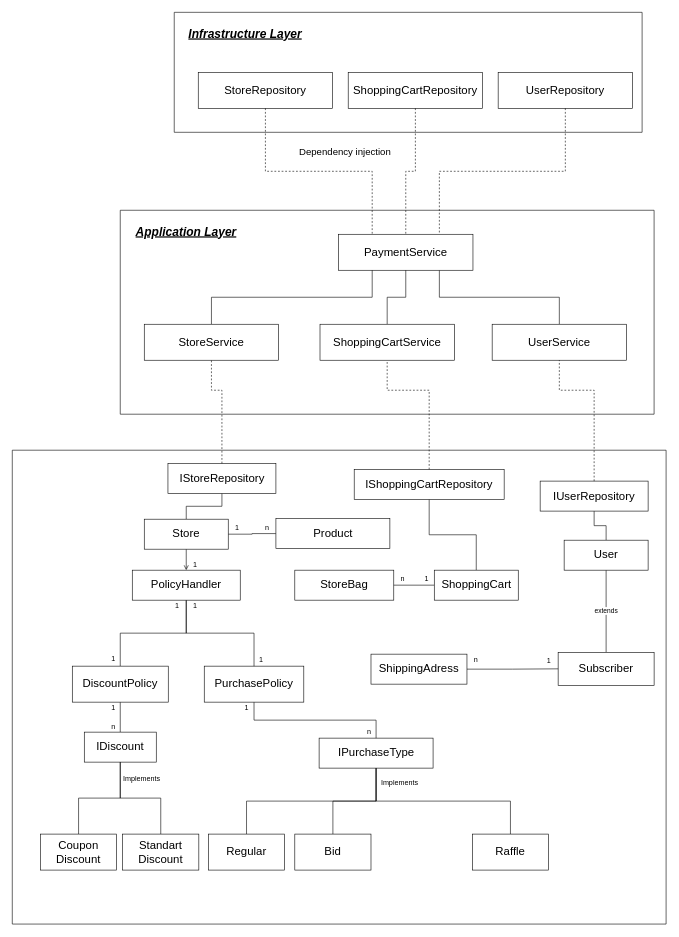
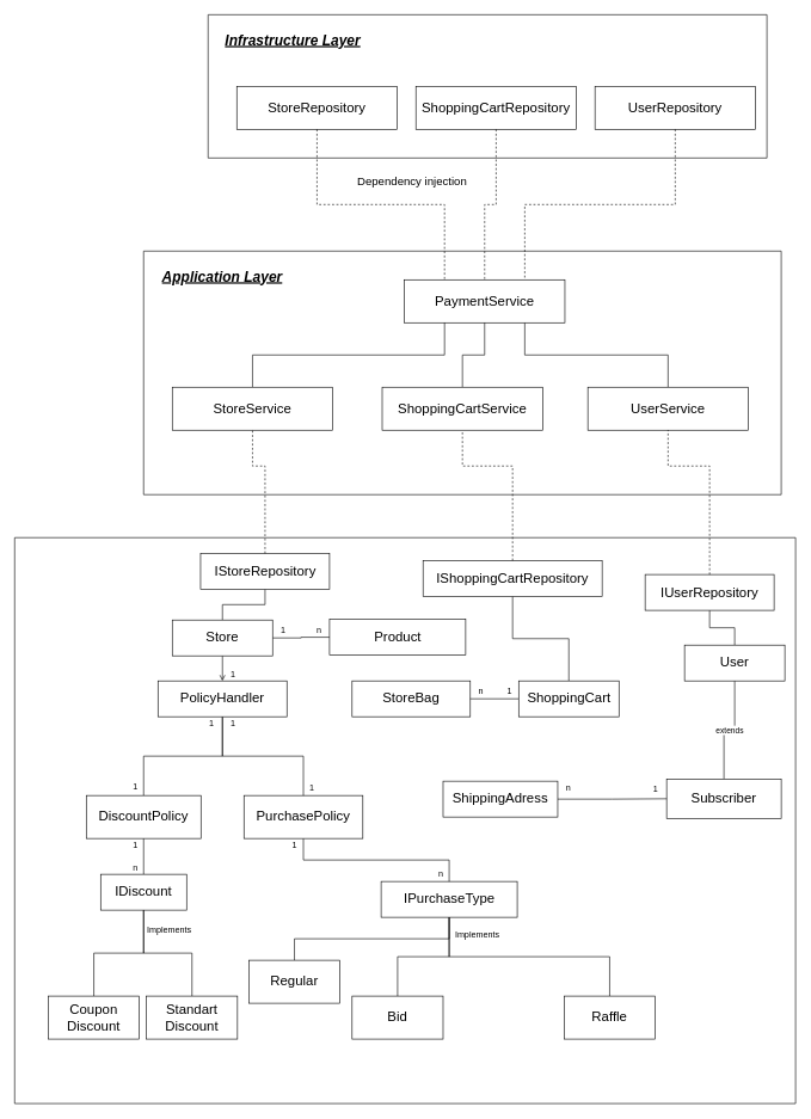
  <mxCell id="0" />
  <mxCell id="1" parent="0" />
  <mxCell id="2" value="" style="swimlane;startSize=0;" parent="1" vertex="1"><mxGeometry x="20" y="750" width="1090" height="790" as="geometry" /></mxCell>
  <mxCell id="3" value="StoreBag" style="rounded=0;whiteSpace=wrap;html=1;fontSize=19;" parent="2" vertex="1"><mxGeometry x="471" y="200" width="165" height="50" as="geometry" /></mxCell>
  <mxCell id="4" value="extends" style="edgeStyle=orthogonalEdgeStyle;rounded=0;orthogonalLoop=1;jettySize=auto;html=1;exitX=0.5;exitY=0;exitDx=0;exitDy=0;entryX=0.5;entryY=1;entryDx=0;entryDy=0;endArrow=none;startFill=0;" parent="2" source="5" target="23" edge="1"><mxGeometry relative="1" as="geometry" /></mxCell>
  <mxCell id="5" value="Subscriber" style="rounded=0;whiteSpace=wrap;html=1;fontSize=19;" parent="2" vertex="1"><mxGeometry x="910" y="337" width="160" height="55" as="geometry" /></mxCell>
  <mxCell id="6" style="edgeStyle=orthogonalEdgeStyle;rounded=0;orthogonalLoop=1;jettySize=auto;html=1;exitX=0.5;exitY=1;exitDx=0;exitDy=0;entryX=0.5;entryY=0;entryDx=0;entryDy=0;endArrow=none;startFill=0;" parent="2" source="7" target="38" edge="1"><mxGeometry relative="1" as="geometry" /></mxCell>
  <mxCell id="7" value="IPurchaseType" style="rounded=0;whiteSpace=wrap;html=1;fontSize=19;" parent="2" vertex="1"><mxGeometry x="511.5" y="480" width="190" height="50" as="geometry" /></mxCell>
  <mxCell id="8" style="edgeStyle=orthogonalEdgeStyle;rounded=0;orthogonalLoop=1;jettySize=auto;html=1;exitX=0.5;exitY=0;exitDx=0;exitDy=0;entryX=0.5;entryY=1;entryDx=0;entryDy=0;endArrow=none;startFill=0;" parent="2" source="9" target="11" edge="1"><mxGeometry relative="1" as="geometry" /></mxCell>
  <mxCell id="9" value="IDiscount" style="rounded=0;whiteSpace=wrap;html=1;fontSize=19;" parent="2" vertex="1"><mxGeometry x="120" y="470" width="120" height="50" as="geometry" /></mxCell>
  <mxCell id="10" style="edgeStyle=orthogonalEdgeStyle;rounded=0;orthogonalLoop=1;jettySize=auto;html=1;exitX=0.5;exitY=0;exitDx=0;exitDy=0;entryX=0.5;entryY=1;entryDx=0;entryDy=0;endArrow=none;startFill=0;" parent="2" source="11" target="15" edge="1"><mxGeometry relative="1" as="geometry" /></mxCell>
  <mxCell id="11" value="DiscountPolicy" style="rounded=0;whiteSpace=wrap;html=1;fontSize=19;" parent="2" vertex="1"><mxGeometry x="100" y="360" width="160" height="60" as="geometry" /></mxCell>
  <mxCell id="12" style="edgeStyle=orthogonalEdgeStyle;rounded=0;orthogonalLoop=1;jettySize=auto;html=1;exitX=0.5;exitY=1;exitDx=0;exitDy=0;entryX=0.5;entryY=0;entryDx=0;entryDy=0;endArrow=none;startFill=0;" parent="2" source="13" target="7" edge="1"><mxGeometry relative="1" as="geometry" /></mxCell>
  <mxCell id="13" value="PurchasePolicy" style="rounded=0;whiteSpace=wrap;html=1;fontSize=19;" parent="2" vertex="1"><mxGeometry x="320" y="360" width="166" height="60" as="geometry" /></mxCell>
  <mxCell id="14" style="edgeStyle=orthogonalEdgeStyle;rounded=0;orthogonalLoop=1;jettySize=auto;html=1;exitX=0.5;exitY=1;exitDx=0;exitDy=0;entryX=0.5;entryY=0;entryDx=0;entryDy=0;endArrow=none;startFill=0;" parent="2" source="15" target="13" edge="1"><mxGeometry relative="1" as="geometry" /></mxCell>
  <mxCell id="15" value="PolicyHandler" style="rounded=0;whiteSpace=wrap;html=1;fontSize=19;" parent="2" vertex="1"><mxGeometry x="200" y="200" width="180" height="50" as="geometry" /></mxCell>
  <mxCell id="16" value="1" style="text;html=1;align=center;verticalAlign=middle;whiteSpace=wrap;rounded=0;" parent="2" vertex="1"><mxGeometry x="260" y="151.25" width="30" height="17.5" as="geometry" /></mxCell>
  <mxCell id="17" style="edgeStyle=orthogonalEdgeStyle;rounded=0;orthogonalLoop=1;jettySize=auto;html=1;exitX=0.5;exitY=1;exitDx=0;exitDy=0;entryX=0.5;entryY=0;entryDx=0;entryDy=0;endArrow=open;startFill=0;" parent="2" source="20" target="15" edge="1"><mxGeometry relative="1" as="geometry" /></mxCell>
  <mxCell id="18" style="edgeStyle=orthogonalEdgeStyle;rounded=0;orthogonalLoop=1;jettySize=auto;html=1;exitX=0.5;exitY=0;exitDx=0;exitDy=0;entryX=0.5;entryY=1;entryDx=0;entryDy=0;endArrow=none;startFill=0;" parent="2" source="20" target="57" edge="1"><mxGeometry relative="1" as="geometry" /></mxCell>
  <mxCell id="19" style="edgeStyle=orthogonalEdgeStyle;rounded=0;orthogonalLoop=1;jettySize=auto;html=1;exitX=1;exitY=0.5;exitDx=0;exitDy=0;entryX=0;entryY=0.5;entryDx=0;entryDy=0;endArrow=none;startFill=0;" parent="2" source="20" target="21" edge="1"><mxGeometry relative="1" as="geometry" /></mxCell>
  <mxCell id="20" value="Store" style="rounded=0;whiteSpace=wrap;html=1;fontSize=19;" parent="2" vertex="1"><mxGeometry x="220" y="115" width="140" height="50" as="geometry" /></mxCell>
  <mxCell id="21" value="Product" style="rounded=0;whiteSpace=wrap;html=1;fontSize=19;" parent="2" vertex="1"><mxGeometry x="439.5" y="114" width="190" height="50" as="geometry" /></mxCell>
  <mxCell id="22" style="edgeStyle=orthogonalEdgeStyle;rounded=0;orthogonalLoop=1;jettySize=auto;html=1;exitX=0.5;exitY=0;exitDx=0;exitDy=0;entryX=0.5;entryY=1;entryDx=0;entryDy=0;endArrow=none;startFill=0;" parent="2" source="23" target="56" edge="1"><mxGeometry relative="1" as="geometry" /></mxCell>
- <mxCell id="23" value="User" style="rounded=0;whiteSpace=wrap;html=1;fontSize=19;" parent="2" vertex="1"><mxGeometry x="920" y="150" width="140" height="50" as="geometry" /></mxCell>
+ <mxCell id="23" value="User" style="rounded=0;whiteSpace=wrap;html=1;fontSize=19;" parent="2" vertex="1"><mxGeometry x="935" y="150" width="140" height="50" as="geometry" /></mxCell>
  <mxCell id="24" style="edgeStyle=orthogonalEdgeStyle;rounded=0;orthogonalLoop=1;jettySize=auto;html=1;exitX=0;exitY=0.5;exitDx=0;exitDy=0;entryX=1;entryY=0.5;entryDx=0;entryDy=0;endArrow=none;startFill=0;" parent="2" source="26" target="3" edge="1"><mxGeometry relative="1" as="geometry" /></mxCell>
  <mxCell id="25" style="edgeStyle=orthogonalEdgeStyle;rounded=0;orthogonalLoop=1;jettySize=auto;html=1;exitX=0.5;exitY=0;exitDx=0;exitDy=0;entryX=0.5;entryY=1;entryDx=0;entryDy=0;endArrow=none;startFill=0;" edge="1" parent="2" source="26" target="58"><mxGeometry relative="1" as="geometry" /></mxCell>
  <mxCell id="26" value="ShoppingCart" style="rounded=0;whiteSpace=wrap;html=1;fontSize=19;" parent="2" vertex="1"><mxGeometry x="703.5" y="200" width="140" height="50" as="geometry" /></mxCell>
  <mxCell id="27" value="n" style="text;html=1;align=center;verticalAlign=middle;whiteSpace=wrap;rounded=0;" parent="2" vertex="1"><mxGeometry x="635.5" y="205.5" width="30" height="17.5" as="geometry" /></mxCell>
  <mxCell id="28" value="1" style="text;html=1;align=center;verticalAlign=middle;whiteSpace=wrap;rounded=0;" parent="2" vertex="1"><mxGeometry x="675.5" y="206" width="30" height="17.5" as="geometry" /></mxCell>
  <mxCell id="29" value="1" style="text;html=1;align=center;verticalAlign=middle;whiteSpace=wrap;rounded=0;" parent="2" vertex="1"><mxGeometry x="260" y="250" width="30" height="17.5" as="geometry" /></mxCell>
  <mxCell id="30" value="1" style="text;html=1;align=center;verticalAlign=middle;whiteSpace=wrap;rounded=0;" parent="2" vertex="1"><mxGeometry x="154" y="339.5" width="30" height="17.5" as="geometry" /></mxCell>
  <mxCell id="31" value="1" style="text;html=1;align=center;verticalAlign=middle;whiteSpace=wrap;rounded=0;" parent="2" vertex="1"><mxGeometry x="290" y="250" width="30" height="17.5" as="geometry" /></mxCell>
  <mxCell id="32" value="1" style="text;html=1;align=center;verticalAlign=middle;whiteSpace=wrap;rounded=0;" parent="2" vertex="1"><mxGeometry x="290" y="182.5" width="30" height="17.5" as="geometry" /></mxCell>
  <mxCell id="33" value="1" style="text;html=1;align=center;verticalAlign=middle;whiteSpace=wrap;rounded=0;" parent="2" vertex="1"><mxGeometry x="400" y="340" width="30" height="17.5" as="geometry" /></mxCell>
  <mxCell id="34" value="1" style="text;html=1;align=center;verticalAlign=middle;whiteSpace=wrap;rounded=0;" parent="2" vertex="1"><mxGeometry x="154" y="420" width="30" height="17.5" as="geometry" /></mxCell>
  <mxCell id="35" value="n" style="text;html=1;align=center;verticalAlign=middle;whiteSpace=wrap;rounded=0;" parent="2" vertex="1"><mxGeometry x="154" y="452.5" width="30" height="17.5" as="geometry" /></mxCell>
  <mxCell id="36" value="1" style="text;html=1;align=center;verticalAlign=middle;whiteSpace=wrap;rounded=0;" parent="2" vertex="1"><mxGeometry x="376" y="420" width="30" height="17.5" as="geometry" /></mxCell>
  <mxCell id="37" value="n" style="text;html=1;align=center;verticalAlign=middle;whiteSpace=wrap;rounded=0;" parent="2" vertex="1"><mxGeometry x="580" y="460" width="30" height="17.5" as="geometry" /></mxCell>
- <mxCell id="38" value="Regular" style="rounded=0;whiteSpace=wrap;html=1;fontSize=19;" parent="2" vertex="1"><mxGeometry x="327" y="640" width="127" height="60" as="geometry" /></mxCell>
+ <mxCell id="38" value="Regular" style="rounded=0;whiteSpace=wrap;html=1;fontSize=19;" parent="2" vertex="1"><mxGeometry x="327" y="590" width="127" height="60" as="geometry" /></mxCell>
  <mxCell id="39" style="edgeStyle=orthogonalEdgeStyle;rounded=0;orthogonalLoop=1;jettySize=auto;html=1;exitX=0.5;exitY=0;exitDx=0;exitDy=0;entryX=0.5;entryY=1;entryDx=0;entryDy=0;endArrow=none;startFill=0;" parent="2" source="40" target="7" edge="1"><mxGeometry relative="1" as="geometry" /></mxCell>
  <mxCell id="40" value="Bid" style="rounded=0;whiteSpace=wrap;html=1;fontSize=19;" parent="2" vertex="1"><mxGeometry x="471" y="640" width="127" height="60" as="geometry" /></mxCell>
  <mxCell id="41" style="edgeStyle=orthogonalEdgeStyle;rounded=0;orthogonalLoop=1;jettySize=auto;html=1;exitX=0.5;exitY=0;exitDx=0;exitDy=0;entryX=0.5;entryY=1;entryDx=0;entryDy=0;endArrow=none;startFill=0;" parent="2" source="42" target="7" edge="1"><mxGeometry relative="1" as="geometry" /></mxCell>
  <mxCell id="42" value="Raffle" style="rounded=0;whiteSpace=wrap;html=1;fontSize=19;" parent="2" vertex="1"><mxGeometry x="767" y="640" width="127" height="60" as="geometry" /></mxCell>
  <mxCell id="43" style="edgeStyle=orthogonalEdgeStyle;rounded=0;orthogonalLoop=1;jettySize=auto;html=1;exitX=0.5;exitY=1;exitDx=0;exitDy=0;" parent="2" edge="1"><mxGeometry relative="1" as="geometry"><mxPoint x="585.5" y="480" as="sourcePoint" /><mxPoint x="585.5" y="480" as="targetPoint" /></mxGeometry></mxCell>
  <mxCell id="44" style="edgeStyle=orthogonalEdgeStyle;rounded=0;orthogonalLoop=1;jettySize=auto;html=1;exitX=0.5;exitY=0;exitDx=0;exitDy=0;entryX=0.5;entryY=1;entryDx=0;entryDy=0;endArrow=none;startFill=0;" parent="2" source="45" target="9" edge="1"><mxGeometry relative="1" as="geometry" /></mxCell>
  <mxCell id="45" value="Standart Discount" style="rounded=0;whiteSpace=wrap;html=1;fontSize=19;" parent="2" vertex="1"><mxGeometry x="184" y="640" width="127" height="60" as="geometry" /></mxCell>
  <mxCell id="46" style="edgeStyle=orthogonalEdgeStyle;rounded=0;orthogonalLoop=1;jettySize=auto;html=1;exitX=0.5;exitY=0;exitDx=0;exitDy=0;entryX=0.5;entryY=1;entryDx=0;entryDy=0;endArrow=none;startFill=0;" parent="2" source="47" target="9" edge="1"><mxGeometry relative="1" as="geometry" /></mxCell>
  <mxCell id="47" value="Coupon&lt;br&gt;Discount" style="rounded=0;whiteSpace=wrap;html=1;fontSize=19;" parent="2" vertex="1"><mxGeometry x="47" y="640" width="127" height="60" as="geometry" /></mxCell>
  <mxCell id="48" value="1" style="text;html=1;align=center;verticalAlign=middle;whiteSpace=wrap;rounded=0;" parent="2" vertex="1"><mxGeometry x="360" y="120.5" width="30" height="17.5" as="geometry" /></mxCell>
  <mxCell id="49" value="n" style="text;html=1;align=center;verticalAlign=middle;whiteSpace=wrap;rounded=0;" parent="2" vertex="1"><mxGeometry x="409.5" y="120.5" width="30" height="17.5" as="geometry" /></mxCell>
  <mxCell id="50" value="Implements" style="text;html=1;align=center;verticalAlign=middle;whiteSpace=wrap;rounded=0;" parent="2" vertex="1"><mxGeometry x="186" y="533" width="60" height="30" as="geometry" /></mxCell>
  <mxCell id="51" value="Implements" style="text;html=1;align=center;verticalAlign=middle;whiteSpace=wrap;rounded=0;" parent="2" vertex="1"><mxGeometry x="616" y="540" width="60" height="30" as="geometry" /></mxCell>
  <mxCell id="52" style="edgeStyle=orthogonalEdgeStyle;rounded=0;orthogonalLoop=1;jettySize=auto;html=1;exitX=1;exitY=0.5;exitDx=0;exitDy=0;entryX=0;entryY=0.5;entryDx=0;entryDy=0;endArrow=none;startFill=0;" parent="2" source="53" target="5" edge="1"><mxGeometry relative="1" as="geometry" /></mxCell>
  <mxCell id="53" value="ShippingAdress" style="rounded=0;whiteSpace=wrap;html=1;fontSize=19;" parent="2" vertex="1"><mxGeometry x="598" y="340" width="160" height="50" as="geometry" /></mxCell>
  <mxCell id="54" value="1" style="text;html=1;align=center;verticalAlign=middle;whiteSpace=wrap;rounded=0;" parent="2" vertex="1"><mxGeometry x="880" y="342.5" width="30" height="17.5" as="geometry" /></mxCell>
  <mxCell id="55" value="n" style="text;html=1;align=center;verticalAlign=middle;whiteSpace=wrap;rounded=0;" parent="2" vertex="1"><mxGeometry x="758" y="340" width="30" height="17.5" as="geometry" /></mxCell>
  <mxCell id="56" value="IUserRepository" style="rounded=0;whiteSpace=wrap;html=1;fontSize=19;" parent="2" vertex="1"><mxGeometry x="880" y="51.5" width="180" height="50" as="geometry" /></mxCell>
  <mxCell id="57" value="IStoreRepository" style="rounded=0;whiteSpace=wrap;html=1;fontSize=19;" parent="2" vertex="1"><mxGeometry x="259.5" y="22" width="180" height="50" as="geometry" /></mxCell>
  <mxCell id="58" value="IShoppingCartRepository" style="rounded=0;whiteSpace=wrap;html=1;fontSize=19;" vertex="1" parent="2"><mxGeometry x="570" y="32" width="250" height="50" as="geometry" /></mxCell>
  <mxCell id="59" value="" style="swimlane;startSize=0;" parent="1" vertex="1"><mxGeometry x="200" y="350" width="890" height="340" as="geometry" /></mxCell>
  <mxCell id="60" style="edgeStyle=orthogonalEdgeStyle;rounded=0;orthogonalLoop=1;jettySize=auto;html=1;exitX=0.5;exitY=0;exitDx=0;exitDy=0;entryX=0.75;entryY=1;entryDx=0;entryDy=0;endArrow=none;startFill=0;" edge="1" parent="59" source="61" target="62"><mxGeometry relative="1" as="geometry" /></mxCell>
  <mxCell id="61" value="UserService" style="rounded=0;whiteSpace=wrap;html=1;fontSize=19;" parent="59" vertex="1"><mxGeometry x="620" y="190" width="224" height="60" as="geometry" /></mxCell>
  <mxCell id="62" value="PaymentService" style="rounded=0;whiteSpace=wrap;html=1;fontSize=19;" parent="59" vertex="1"><mxGeometry x="364" y="40" width="224" height="60" as="geometry" /></mxCell>
  <mxCell id="63" style="edgeStyle=orthogonalEdgeStyle;rounded=0;orthogonalLoop=1;jettySize=auto;html=1;exitX=0.5;exitY=0;exitDx=0;exitDy=0;entryX=0.25;entryY=1;entryDx=0;entryDy=0;endArrow=none;startFill=0;" edge="1" parent="59" source="64" target="62"><mxGeometry relative="1" as="geometry" /></mxCell>
  <mxCell id="64" value="StoreService" style="rounded=0;whiteSpace=wrap;html=1;fontSize=19;" parent="59" vertex="1"><mxGeometry x="40" y="190" width="224" height="60" as="geometry" /></mxCell>
  <mxCell id="65" value="Application Layer" style="text;html=1;align=center;verticalAlign=middle;whiteSpace=wrap;rounded=0;fontSize=20;fontStyle=7" parent="59" vertex="1"><mxGeometry x="20" y="20" width="180" height="30" as="geometry" /></mxCell>
  <mxCell id="66" style="edgeStyle=orthogonalEdgeStyle;rounded=0;orthogonalLoop=1;jettySize=auto;html=1;exitX=0.5;exitY=0;exitDx=0;exitDy=0;entryX=0.5;entryY=1;entryDx=0;entryDy=0;endArrow=none;startFill=0;" edge="1" parent="59" source="67" target="62"><mxGeometry relative="1" as="geometry" /></mxCell>
  <mxCell id="67" value="ShoppingCartService" style="rounded=0;whiteSpace=wrap;html=1;fontSize=19;" vertex="1" parent="59"><mxGeometry x="333" y="190" width="224" height="60" as="geometry" /></mxCell>
  <mxCell id="68" value="" style="swimlane;startSize=0;" parent="1" vertex="1"><mxGeometry x="290" y="20" width="780" height="200" as="geometry" /></mxCell>
  <mxCell id="69" value="Infrastructure Layer" style="text;html=1;align=center;verticalAlign=middle;whiteSpace=wrap;rounded=0;fontSize=20;fontStyle=7" parent="68" vertex="1"><mxGeometry x="17" y="20" width="203" height="30" as="geometry" /></mxCell>
  <mxCell id="70" value="StoreRepository" style="rounded=0;whiteSpace=wrap;html=1;fontSize=19;" parent="68" vertex="1"><mxGeometry x="40" y="100" width="224" height="60" as="geometry" /></mxCell>
  <mxCell id="71" value="UserRepository" style="rounded=0;whiteSpace=wrap;html=1;fontSize=19;" parent="68" vertex="1"><mxGeometry x="540" y="100" width="224" height="60" as="geometry" /></mxCell>
  <mxCell id="72" value="ShoppingCartRepository" style="rounded=0;whiteSpace=wrap;html=1;fontSize=19;" vertex="1" parent="68"><mxGeometry x="290" y="100" width="224" height="60" as="geometry" /></mxCell>
  <mxCell id="73" value="&lt;font style=&quot;font-size: 16px;&quot;&gt;Dependency injection&lt;/font&gt;" style="text;html=1;align=center;verticalAlign=middle;whiteSpace=wrap;rounded=0;" parent="1" vertex="1"><mxGeometry x="490" y="233" width="170" height="40" as="geometry" /></mxCell>
  <mxCell id="74" style="edgeStyle=orthogonalEdgeStyle;rounded=0;orthogonalLoop=1;jettySize=auto;html=1;exitX=0.5;exitY=0;exitDx=0;exitDy=0;entryX=0.5;entryY=1;entryDx=0;entryDy=0;endArrow=none;startFill=0;dashed=1;" edge="1" parent="1" source="58" target="67"><mxGeometry relative="1" as="geometry"><Array as="points"><mxPoint x="715" y="650" /><mxPoint x="645" y="650" /></Array></mxGeometry></mxCell>
  <mxCell id="75" style="edgeStyle=orthogonalEdgeStyle;rounded=0;orthogonalLoop=1;jettySize=auto;html=1;exitX=0.5;exitY=0;exitDx=0;exitDy=0;entryX=0.5;entryY=1;entryDx=0;entryDy=0;endArrow=none;startFill=0;dashed=1;" edge="1" parent="1" source="57" target="64"><mxGeometry relative="1" as="geometry"><Array as="points"><mxPoint x="369" y="650" /><mxPoint x="352" y="650" /></Array></mxGeometry></mxCell>
  <mxCell id="76" style="edgeStyle=orthogonalEdgeStyle;rounded=0;orthogonalLoop=1;jettySize=auto;html=1;exitX=0.5;exitY=0;exitDx=0;exitDy=0;entryX=0.5;entryY=1;entryDx=0;entryDy=0;endArrow=none;startFill=0;dashed=1;" edge="1" parent="1" source="56" target="61"><mxGeometry relative="1" as="geometry"><Array as="points"><mxPoint x="990" y="650" /><mxPoint x="932" y="650" /></Array></mxGeometry></mxCell>
  <mxCell id="77" style="edgeStyle=orthogonalEdgeStyle;rounded=0;orthogonalLoop=1;jettySize=auto;html=1;exitX=0.5;exitY=1;exitDx=0;exitDy=0;entryX=0.25;entryY=0;entryDx=0;entryDy=0;endArrow=none;startFill=0;startArrow=none;dashed=1;" edge="1" parent="1" source="70" target="62"><mxGeometry relative="1" as="geometry" /></mxCell>
  <mxCell id="78" style="edgeStyle=orthogonalEdgeStyle;rounded=0;orthogonalLoop=1;jettySize=auto;html=1;exitX=0.5;exitY=1;exitDx=0;exitDy=0;entryX=0.5;entryY=0;entryDx=0;entryDy=0;endArrow=none;startFill=0;dashed=1;" edge="1" parent="1" source="72" target="62"><mxGeometry relative="1" as="geometry" /></mxCell>
  <mxCell id="79" style="edgeStyle=orthogonalEdgeStyle;rounded=0;orthogonalLoop=1;jettySize=auto;html=1;exitX=0.5;exitY=1;exitDx=0;exitDy=0;entryX=0.75;entryY=0;entryDx=0;entryDy=0;dashed=1;endArrow=none;startFill=0;" edge="1" parent="1" source="71" target="62"><mxGeometry relative="1" as="geometry" /></mxCell>
